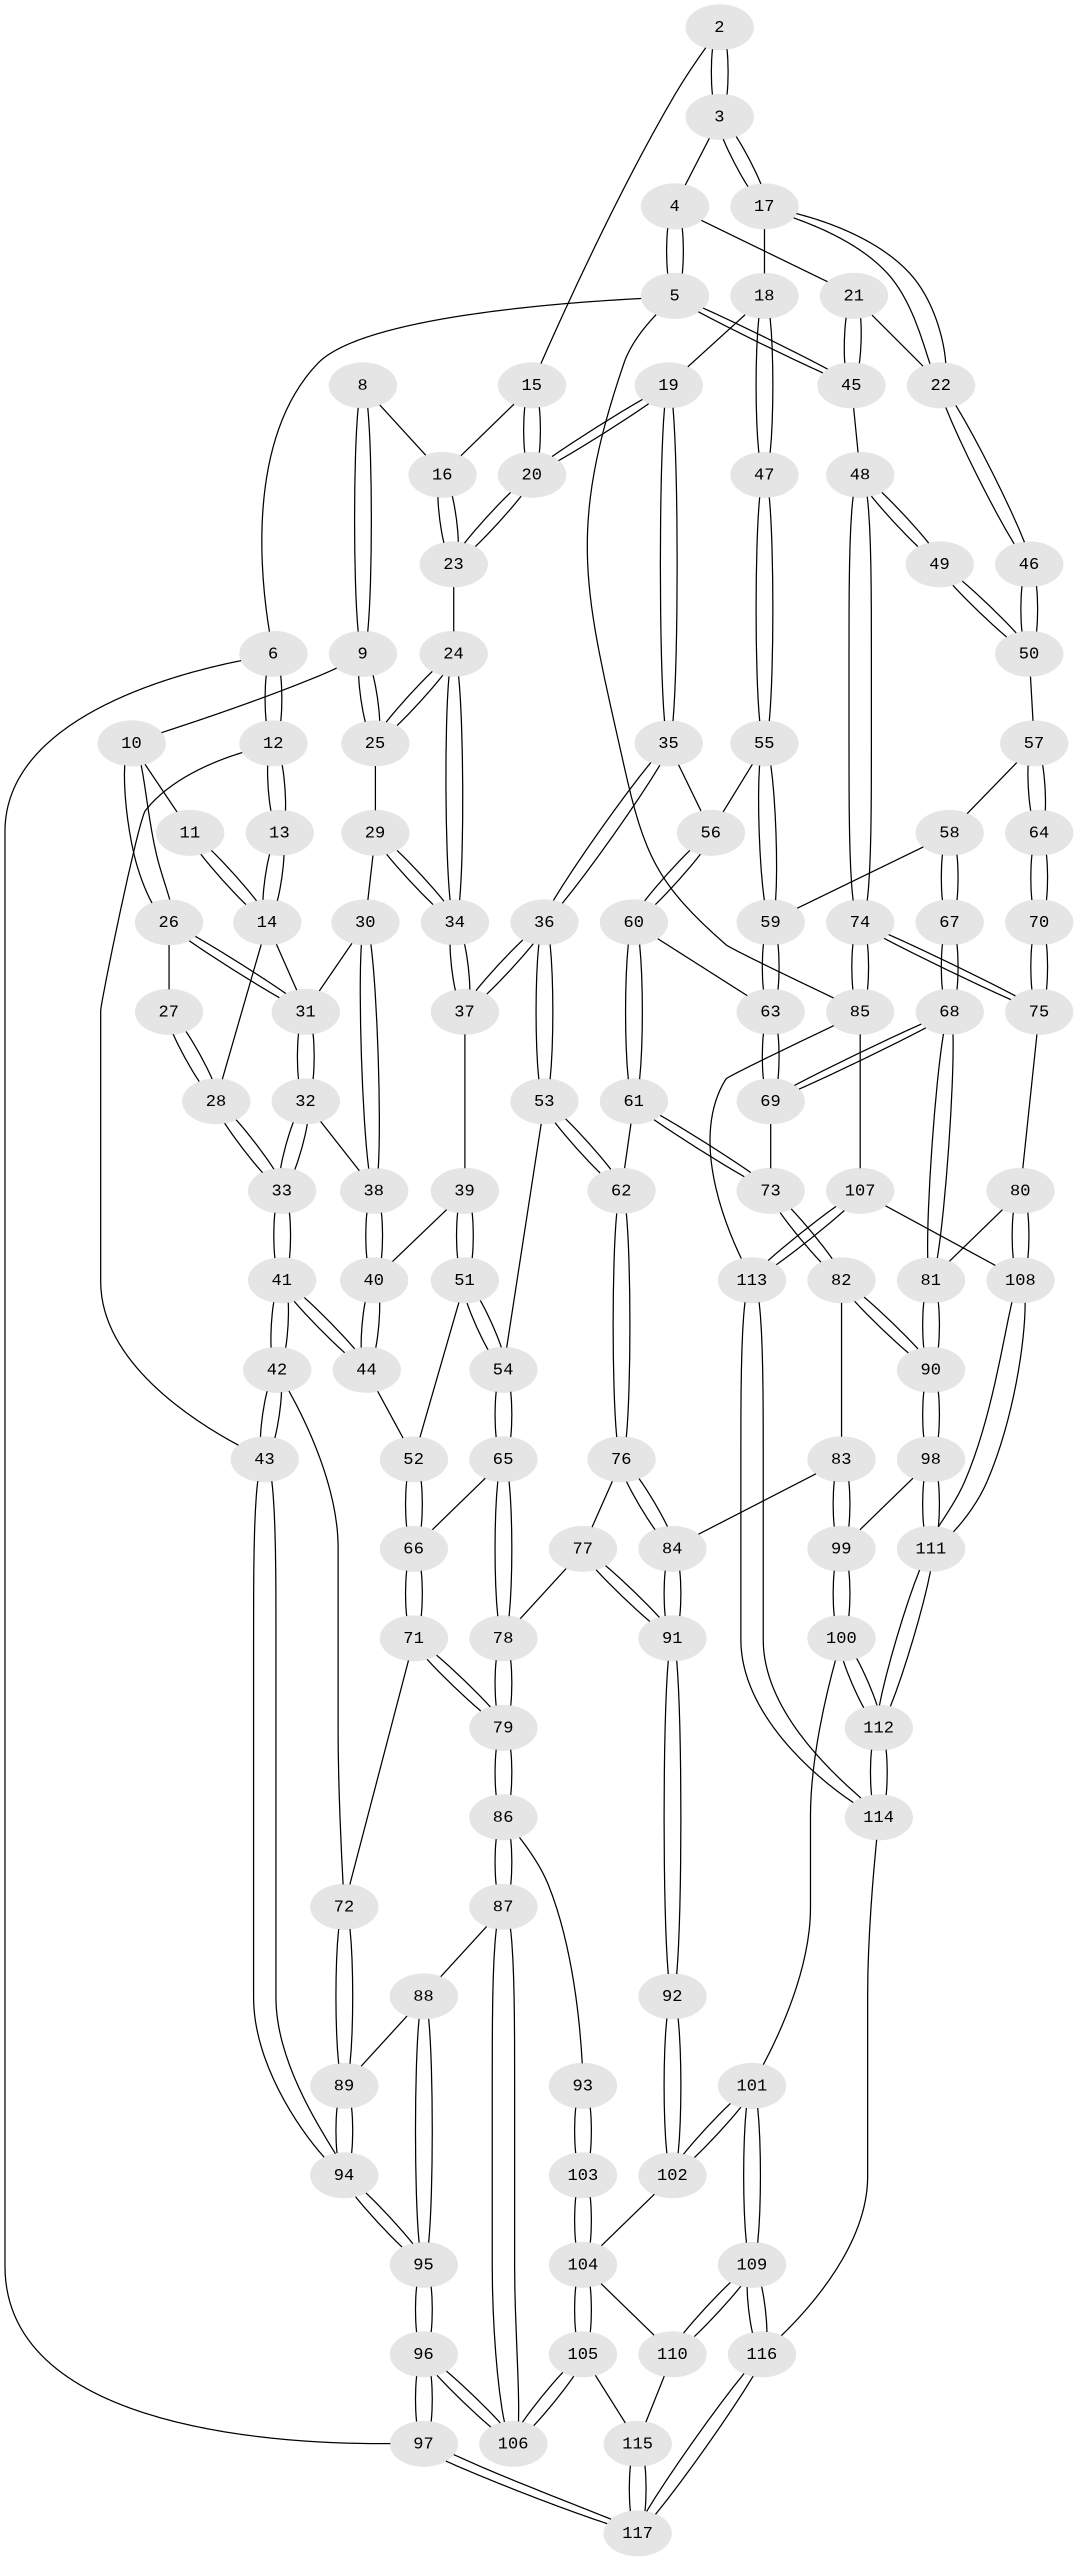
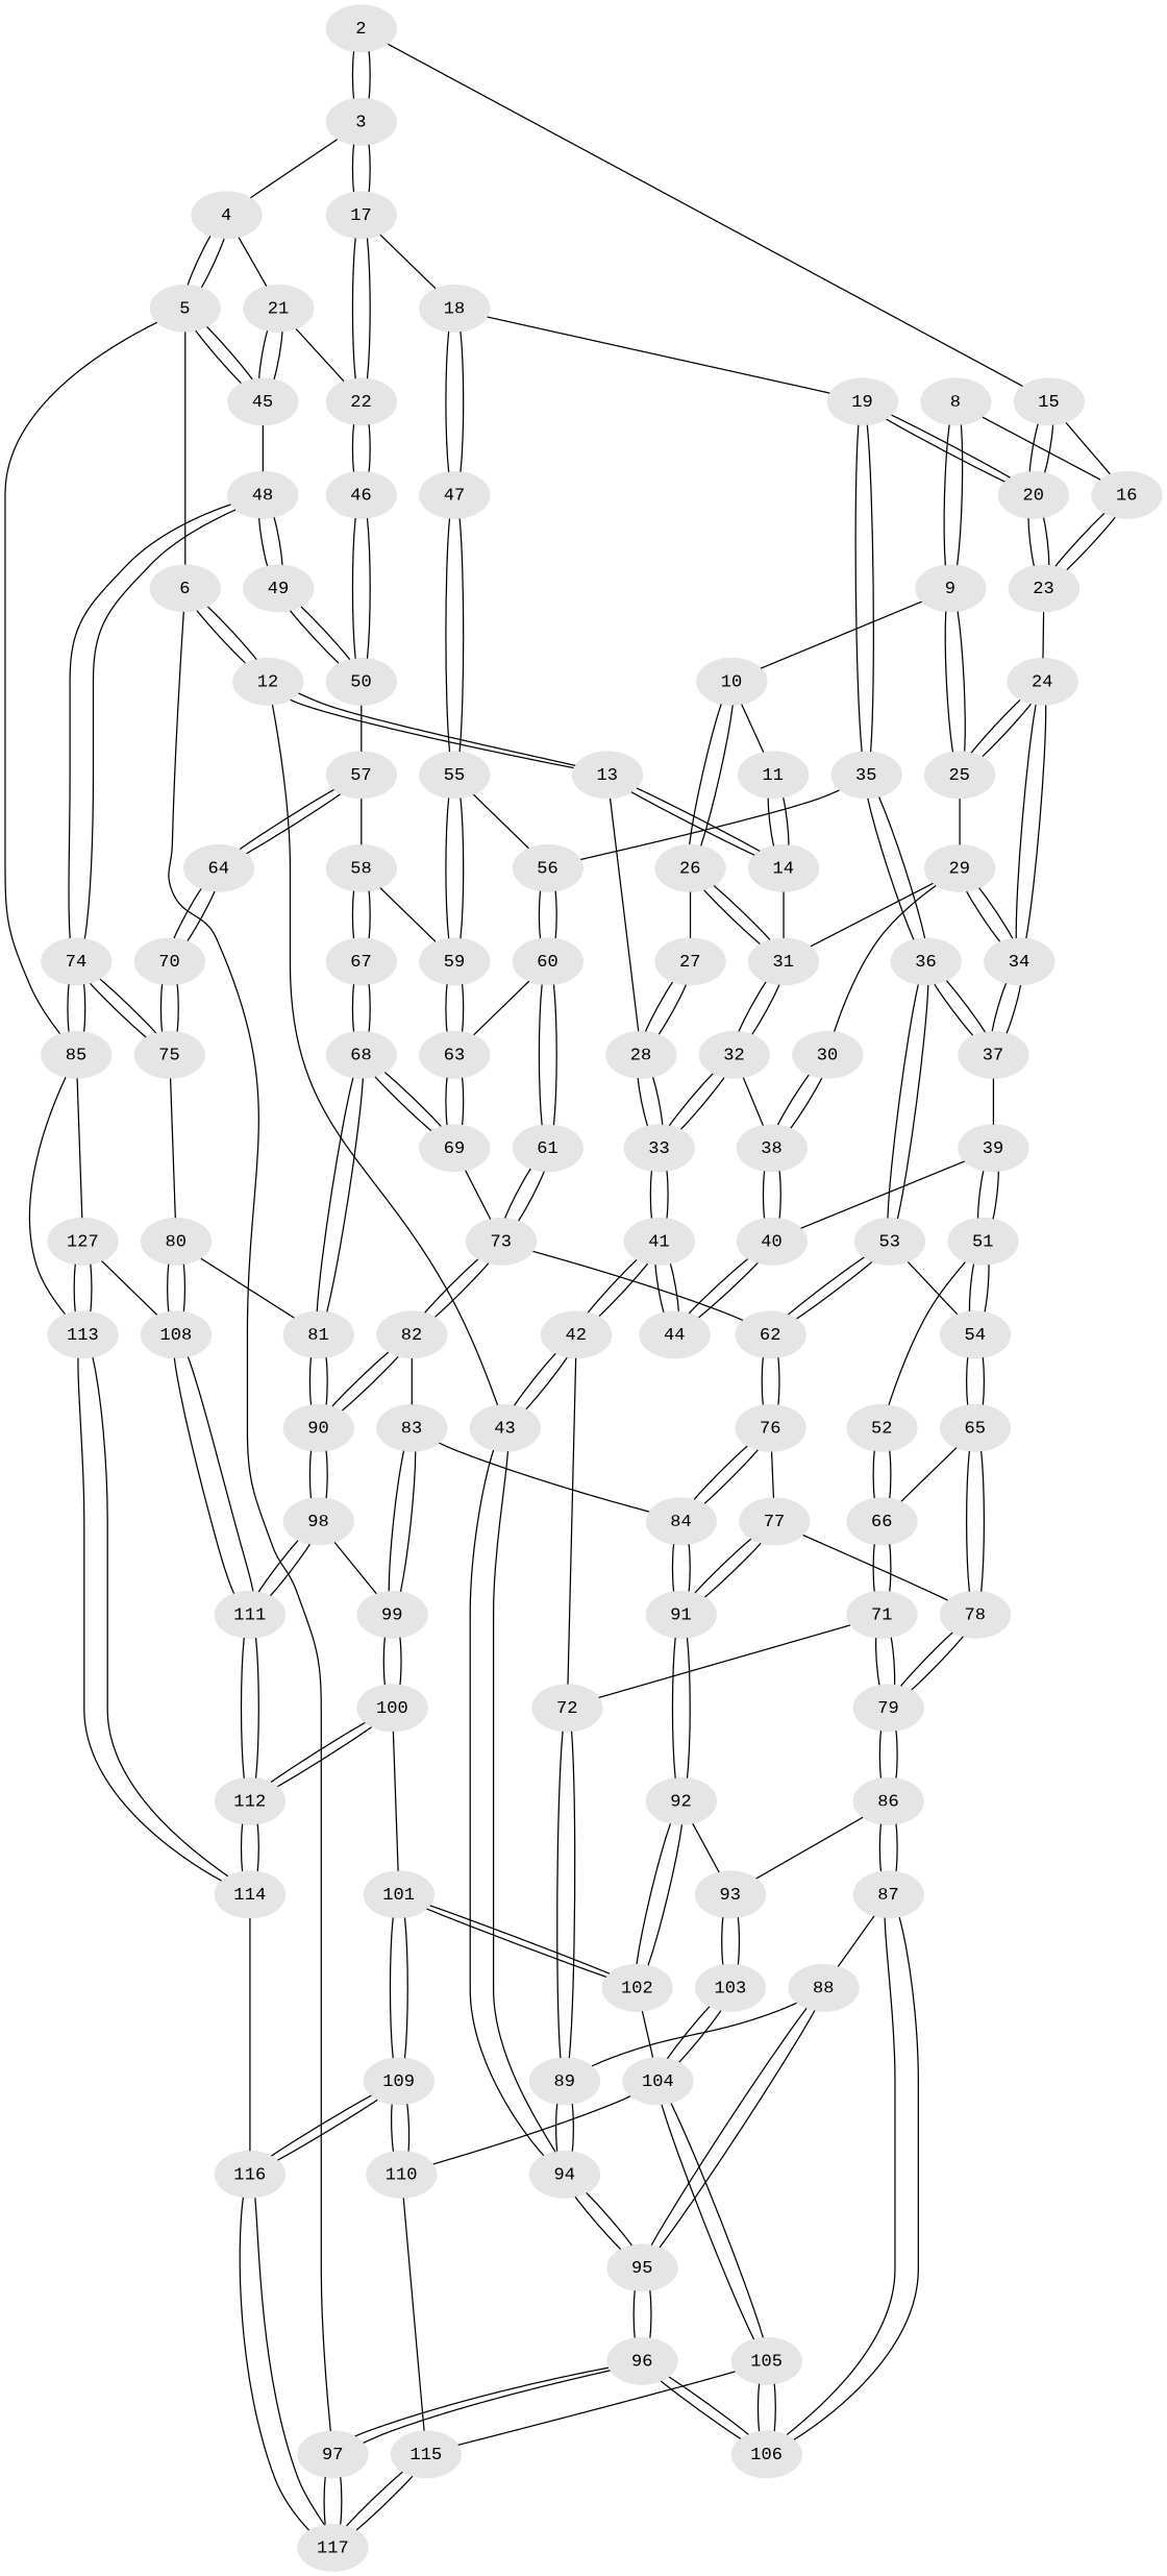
  graph {
    fontname="Liberation Mono"
    node [color=gray90 fontname="Liberation Mono" style=filled]
    edge [fontname="Liberation Mono"]
    2
    3
    15
    8
    9
    16
    4
    17
    20
    5
    21
    18
    22
    6
    45
    85
    12
    97
    48
-   107
+   107 [label=127]
    113
    13
    43
    117
    11
    14
    10
    25
    23
    26
    29
    27
    31
    28
    94
    33
    24
    19
    47
    46
    35
    55
    36
    56
    50
    34
    37
    30
    32
    41
    38
    40
    44
    42
    39
    53
    60
    54
    62
    51
    52
    72
    89
    95
    66
    49
    74
    57
    59
    75
    64
    70
    58
    65
    71
    76
    78
    63
    61
    67
    68
    69
    73
    82
    77
    84
    79
    81
    90
    80
    86
    83
    108
    91
    92
    87
    93
    111
    98
    99
    100
    114
    88
    106
    103
    96
    102
    104
    112
    101
    109
    110
    116
    105
    115
    2 -- 3
    2 -- 3
    2 -- 15
    3 -- 4
    3 -- 17
    3 -- 17
    15 -- 16
    15 -- 20
    15 -- 20
    8 -- 9
    8 -- 9
    8 -- 16
    9 -- 10
    9 -- 25
    9 -- 25
    16 -- 23
    16 -- 23
    4 -- 5
    4 -- 5
    4 -- 21
    17 -- 18
    17 -- 22
    17 -- 22
    20 -- 23
    20 -- 23
    5 -- 6
    5 -- 45
    5 -- 45
    5 -- 85
    21 -- 22
    21 -- 45
    21 -- 45
    18 -- 19
    18 -- 47
    18 -- 47
    22 -- 46
    22 -- 46
    6 -- 12
    6 -- 12
    6 -- 97
    45 -- 48
    85 -- 107
    85 -- 113
    12 -- 13
    12 -- 13
    12 -- 43
    97 -- 117
    97 -- 117
    48 -- 49
    48 -- 49
    48 -- 74
    48 -- 74
    107 -- 113
    107 -- 113
    107 -- 108
    113 -- 114
    113 -- 114
    13 -- 14
    13 -- 14
-   14 -- 28
+   13 -- 28
    43 -- 94
    43 -- 94
    11 -- 14
    11 -- 14
    14 -- 31
    10 -- 11
    10 -- 26
    10 -- 26
    25 -- 29
    23 -- 24
    26 -- 27
    26 -- 31
    26 -- 31
    29 -- 34
    29 -- 34
    29 -- 30
    27 -- 28
    27 -- 28
    31 -- 32
    31 -- 32
    28 -- 33
    28 -- 33
    94 -- 95
    94 -- 95
    33 -- 41
    33 -- 41
    24 -- 25
    24 -- 25
    24 -- 34
    24 -- 34
    19 -- 20
    19 -- 20
    19 -- 35
    19 -- 35
    47 -- 55
    47 -- 55
    46 -- 50
    46 -- 50
    35 -- 36
    35 -- 36
    35 -- 56
    55 -- 56
    55 -- 59
    55 -- 59
    36 -- 37
    36 -- 37
    36 -- 53
    36 -- 53
    56 -- 60
    56 -- 60
    50 -- 57
    34 -- 37
    34 -- 37
    37 -- 39
-   30 -- 31
+   29 -- 31
    30 -- 38
    30 -- 38
    32 -- 33
    32 -- 33
    32 -- 38
    41 -- 44
    41 -- 44
    41 -- 42
    41 -- 42
    38 -- 40
    38 -- 40
    40 -- 44
    40 -- 44
-   44 -- 52
    42 -- 43
    42 -- 43
    42 -- 72
    39 -- 40
    39 -- 51
    39 -- 51
    53 -- 54
    53 -- 62
    53 -- 62
    60 -- 63
    60 -- 61
    60 -- 61
    54 -- 65
    54 -- 65
    62 -- 76
    62 -- 76
    51 -- 54
    51 -- 54
    51 -- 52
    52 -- 66
    52 -- 66
    72 -- 89
    72 -- 89
    89 -- 94
    89 -- 94
    95 -- 96
    95 -- 96
    66 -- 71
    66 -- 71
    49 -- 50
    49 -- 50
    74 -- 85
    74 -- 85
    74 -- 75
    74 -- 75
    57 -- 64
    57 -- 64
    57 -- 58
    59 -- 63
    59 -- 63
    75 -- 80
    64 -- 70
    64 -- 70
    70 -- 75
    70 -- 75
    58 -- 59
    58 -- 67
    58 -- 67
    65 -- 66
    65 -- 78
    65 -- 78
    71 -- 72
    71 -- 79
    71 -- 79
    76 -- 77
    76 -- 84
    76 -- 84
    78 -- 79
    78 -- 79
    63 -- 69
    63 -- 69
-   61 -- 62
+   73 -- 62
    61 -- 73
    61 -- 73
    67 -- 68
    67 -- 68
    68 -- 69
    68 -- 69
    68 -- 81
    68 -- 81
    69 -- 73
    73 -- 82
    73 -- 82
    82 -- 90
    82 -- 90
    82 -- 83
    77 -- 78
    77 -- 91
    77 -- 91
    84 -- 91
    84 -- 91
    79 -- 86
    79 -- 86
    81 -- 90
    81 -- 90
    90 -- 98
    90 -- 98
    80 -- 81
    80 -- 108
    80 -- 108
    86 -- 87
    86 -- 87
    86 -- 93
    83 -- 84
    83 -- 99
    83 -- 99
    108 -- 111
    108 -- 111
    91 -- 92
    91 -- 92
+   92 -- 93
    92 -- 102
    92 -- 102
    87 -- 88
    87 -- 106
    87 -- 106
    93 -- 103
    93 -- 103
    111 -- 112
    111 -- 112
    98 -- 111
    98 -- 111
    98 -- 99
    99 -- 100
    99 -- 100
    100 -- 112
    100 -- 112
    100 -- 101
    114 -- 116
    88 -- 89
    88 -- 95
    88 -- 95
    103 -- 104
    103 -- 104
    96 -- 97
    96 -- 97
    96 -- 106
    96 -- 106
    102 -- 104
    104 -- 110
    104 -- 105
    104 -- 105
    112 -- 114
    112 -- 114
    101 -- 102
    101 -- 102
    101 -- 109
    101 -- 109
    109 -- 110
    109 -- 110
    109 -- 116
    109 -- 116
    110 -- 115
    116 -- 117
    116 -- 117
    105 -- 106
    105 -- 106
    105 -- 115
    115 -- 117
    115 -- 117
  }
